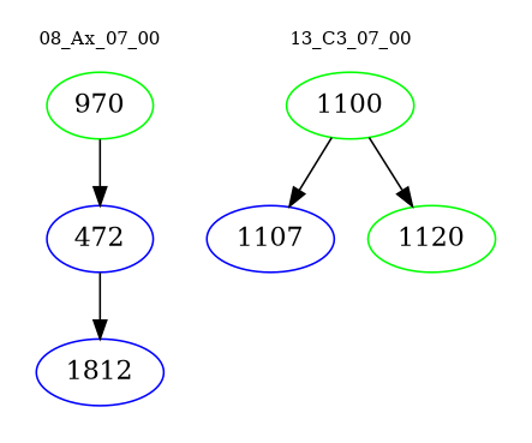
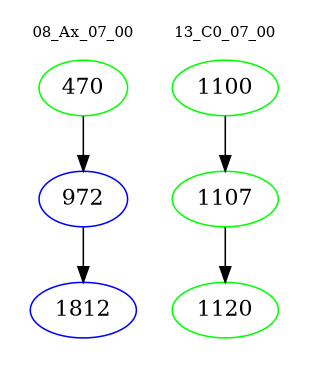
  digraph {
    node [color=green]
    edge [color=black]
-   n1 [label=970]
-   n2 [color=blue label=472]
+   n1 [label=470]
+   n2 [color=blue label=972]
    n3 [color=blue label=1812]
    n4 [label=1100]
-   n5 [color=blue label=1107]
+   n5 [label=1107]
    n6 [label=1120]
    subgraph cluster_1 {
      color=white
      fontsize=10
      label="08_Ax_07_00"
      n1
      n2
      n3
    }
    subgraph cluster_2 {
      color=white
      fontsize=10
-     label="13_C3_07_00"
+     label="13_C0_07_00"
      n4
      n5
      n6
    }
    n1 -> n2
    n2 -> n3
    n4 -> n5
-   n4 -> n6
+   n5 -> n6
  }
